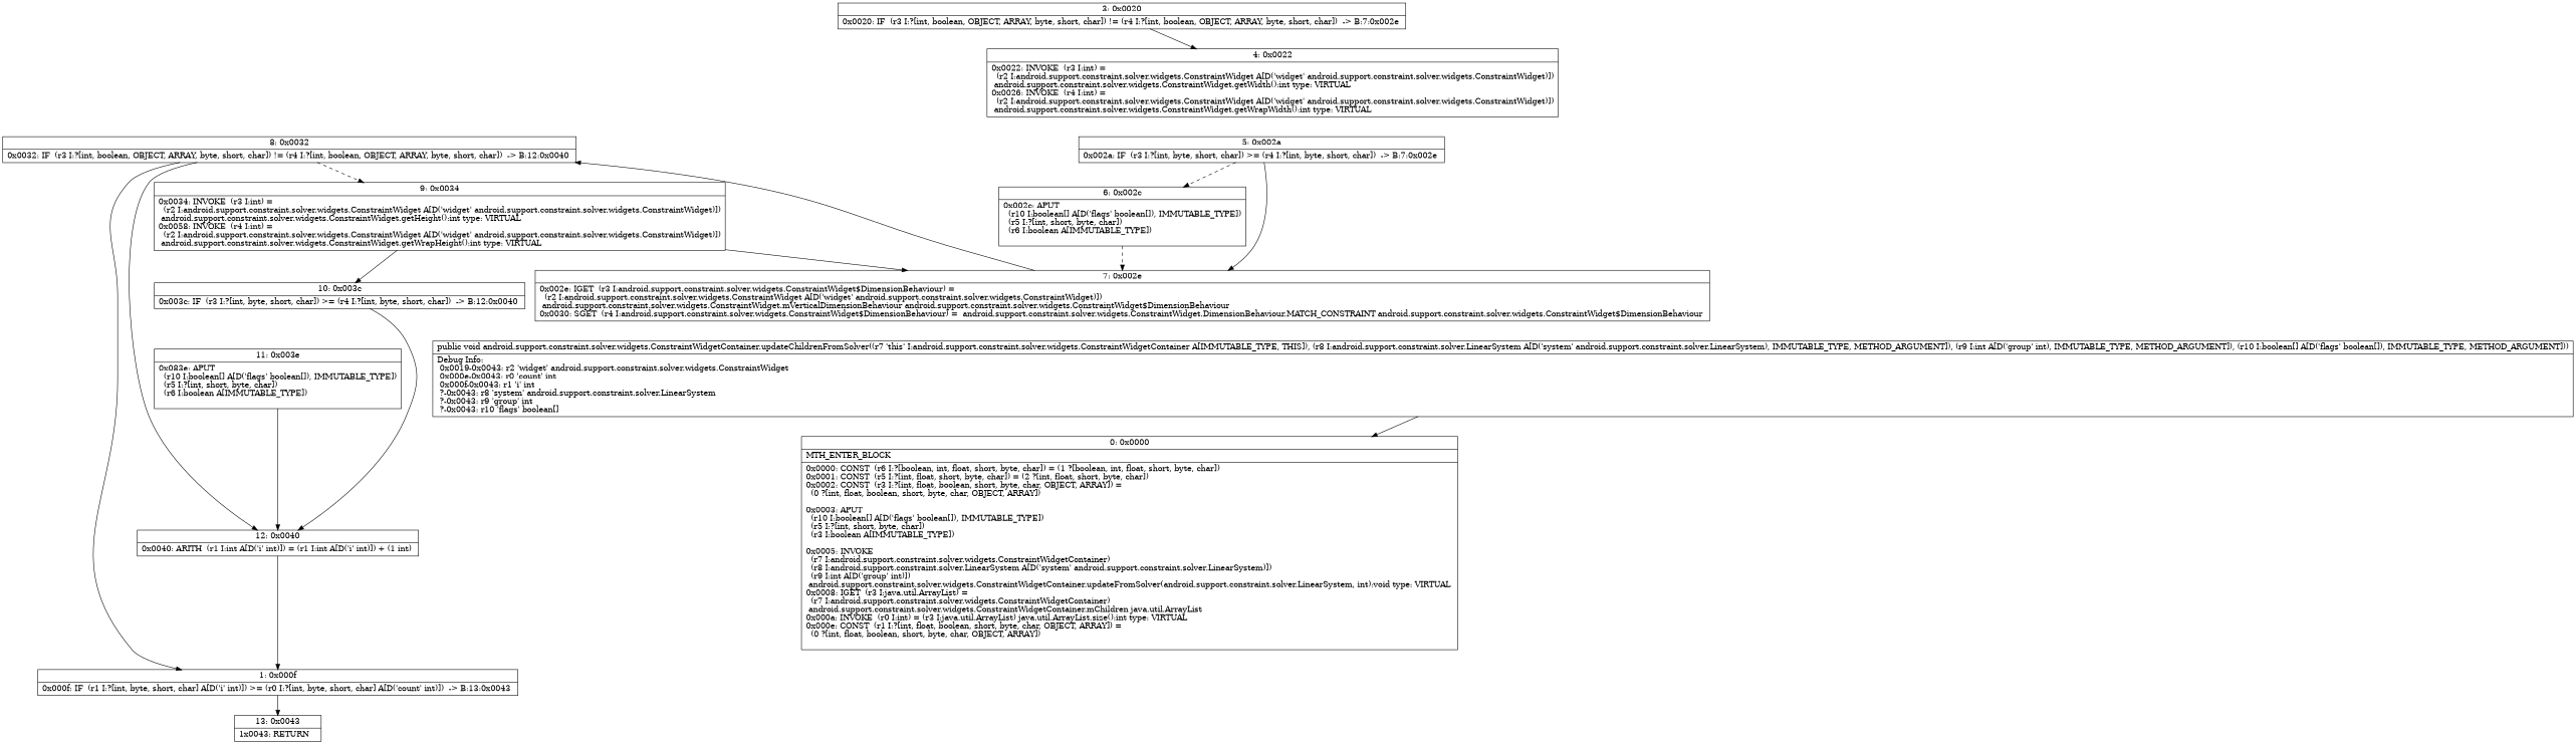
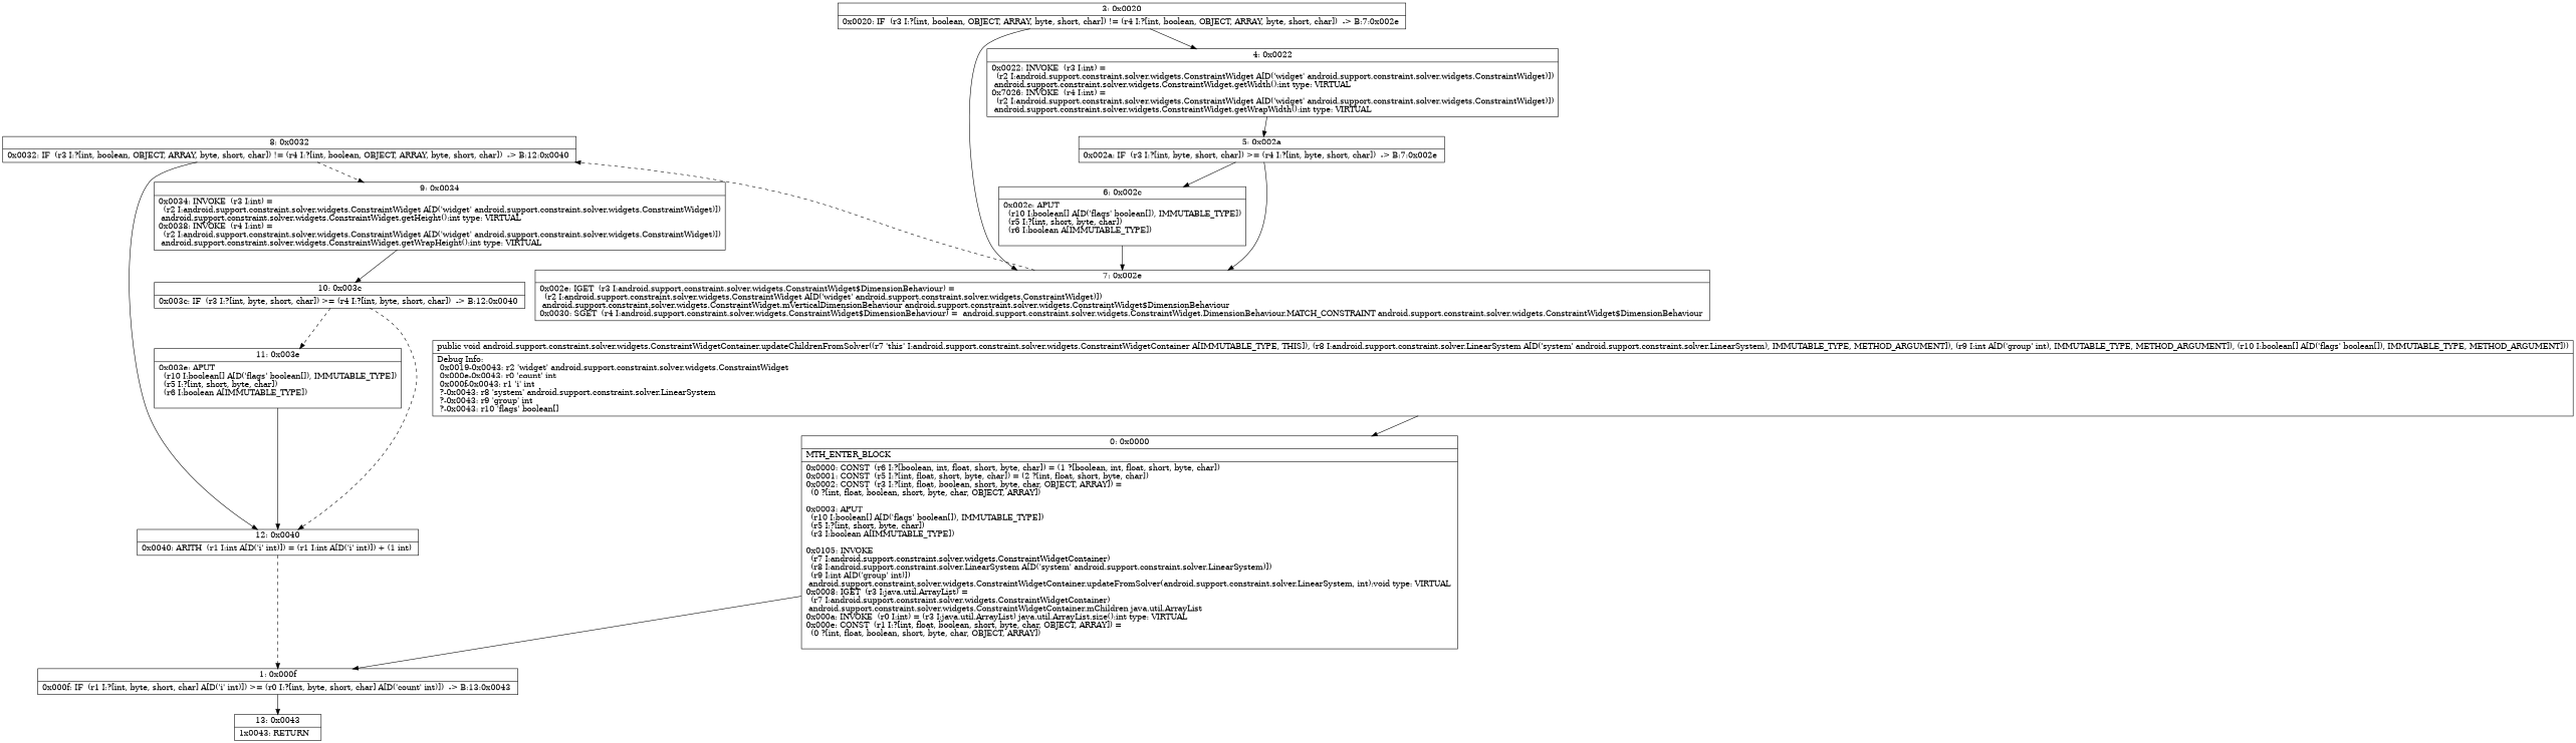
  digraph {
    node [shape=record]
-   n1 [label="{0\:\ 0x0000|MTH_ENTER_BLOCK\l|0x0000: CONST  (r6 I:?[boolean, int, float, short, byte, char]) = (1 ?[boolean, int, float, short, byte, char]) \l0x0001: CONST  (r5 I:?[int, float, short, byte, char]) = (2 ?[int, float, short, byte, char]) \l0x0002: CONST  (r3 I:?[int, float, boolean, short, byte, char, OBJECT, ARRAY]) = \l  (0 ?[int, float, boolean, short, byte, char, OBJECT, ARRAY])\l \l0x0003: APUT  \l  (r10 I:boolean[] A[D('flags' boolean[]), IMMUTABLE_TYPE])\l  (r5 I:?[int, short, byte, char])\l  (r3 I:boolean A[IMMUTABLE_TYPE])\l \l0x0005: INVOKE  \l  (r7 I:android.support.constraint.solver.widgets.ConstraintWidgetContainer)\l  (r8 I:android.support.constraint.solver.LinearSystem A[D('system' android.support.constraint.solver.LinearSystem)])\l  (r9 I:int A[D('group' int)])\l android.support.constraint.solver.widgets.ConstraintWidgetContainer.updateFromSolver(android.support.constraint.solver.LinearSystem, int):void type: VIRTUAL \l0x0008: IGET  (r3 I:java.util.ArrayList) = \l  (r7 I:android.support.constraint.solver.widgets.ConstraintWidgetContainer)\l android.support.constraint.solver.widgets.ConstraintWidgetContainer.mChildren java.util.ArrayList \l0x000a: INVOKE  (r0 I:int) = (r3 I:java.util.ArrayList) java.util.ArrayList.size():int type: VIRTUAL \l0x000e: CONST  (r1 I:?[int, float, boolean, short, byte, char, OBJECT, ARRAY]) = \l  (0 ?[int, float, boolean, short, byte, char, OBJECT, ARRAY])\l \l}"]
+   n1 [label="{0\:\ 0x0000|MTH_ENTER_BLOCK\l|0x0000: CONST  (r6 I:?[boolean, int, float, short, byte, char]) = (1 ?[boolean, int, float, short, byte, char]) \l0x0001: CONST  (r5 I:?[int, float, short, byte, char]) = (2 ?[int, float, short, byte, char]) \l0x0002: CONST  (r3 I:?[int, float, boolean, short, byte, char, OBJECT, ARRAY]) = \l  (0 ?[int, float, boolean, short, byte, char, OBJECT, ARRAY])\l \l0x0003: APUT  \l  (r10 I:boolean[] A[D('flags' boolean[]), IMMUTABLE_TYPE])\l  (r5 I:?[int, short, byte, char])\l  (r3 I:boolean A[IMMUTABLE_TYPE])\l \l0x0105: INVOKE  \l  (r7 I:android.support.constraint.solver.widgets.ConstraintWidgetContainer)\l  (r8 I:android.support.constraint.solver.LinearSystem A[D('system' android.support.constraint.solver.LinearSystem)])\l  (r9 I:int A[D('group' int)])\l android.support.constraint.solver.widgets.ConstraintWidgetContainer.updateFromSolver(android.support.constraint.solver.LinearSystem, int):void type: VIRTUAL \l0x0008: IGET  (r3 I:java.util.ArrayList) = \l  (r7 I:android.support.constraint.solver.widgets.ConstraintWidgetContainer)\l android.support.constraint.solver.widgets.ConstraintWidgetContainer.mChildren java.util.ArrayList \l0x000a: INVOKE  (r0 I:int) = (r3 I:java.util.ArrayList) java.util.ArrayList.size():int type: VIRTUAL \l0x000e: CONST  (r1 I:?[int, float, boolean, short, byte, char, OBJECT, ARRAY]) = \l  (0 ?[int, float, boolean, short, byte, char, OBJECT, ARRAY])\l \l}"]
    n2 [label="{1\:\ 0x000f|0x000f: IF  (r1 I:?[int, byte, short, char] A[D('i' int)]) \>= (r0 I:?[int, byte, short, char] A[D('count' int)])  \-\> B:13:0x0043 \l}"]
    n3 [label="{13\:\ 0x0043|1x0043: RETURN   \l}"]
    n4 [label="{3\:\ 0x0020|0x0020: IF  (r3 I:?[int, boolean, OBJECT, ARRAY, byte, short, char]) != (r4 I:?[int, boolean, OBJECT, ARRAY, byte, short, char])  \-\> B:7:0x002e \l}"]
-   n5 [label="{4\:\ 0x0022|0x0022: INVOKE  (r3 I:int) = \l  (r2 I:android.support.constraint.solver.widgets.ConstraintWidget A[D('widget' android.support.constraint.solver.widgets.ConstraintWidget)])\l android.support.constraint.solver.widgets.ConstraintWidget.getWidth():int type: VIRTUAL \l0x0026: INVOKE  (r4 I:int) = \l  (r2 I:android.support.constraint.solver.widgets.ConstraintWidget A[D('widget' android.support.constraint.solver.widgets.ConstraintWidget)])\l android.support.constraint.solver.widgets.ConstraintWidget.getWrapWidth():int type: VIRTUAL \l}"]
+   n5 [label="{4\:\ 0x0022|0x0022: INVOKE  (r3 I:int) = \l  (r2 I:android.support.constraint.solver.widgets.ConstraintWidget A[D('widget' android.support.constraint.solver.widgets.ConstraintWidget)])\l android.support.constraint.solver.widgets.ConstraintWidget.getWidth():int type: VIRTUAL \l0x7026: INVOKE  (r4 I:int) = \l  (r2 I:android.support.constraint.solver.widgets.ConstraintWidget A[D('widget' android.support.constraint.solver.widgets.ConstraintWidget)])\l android.support.constraint.solver.widgets.ConstraintWidget.getWrapWidth():int type: VIRTUAL \l}"]
    n6 [label="{7\:\ 0x002e|0x002e: IGET  (r3 I:android.support.constraint.solver.widgets.ConstraintWidget$DimensionBehaviour) = \l  (r2 I:android.support.constraint.solver.widgets.ConstraintWidget A[D('widget' android.support.constraint.solver.widgets.ConstraintWidget)])\l android.support.constraint.solver.widgets.ConstraintWidget.mVerticalDimensionBehaviour android.support.constraint.solver.widgets.ConstraintWidget$DimensionBehaviour \l0x0030: SGET  (r4 I:android.support.constraint.solver.widgets.ConstraintWidget$DimensionBehaviour) =  android.support.constraint.solver.widgets.ConstraintWidget.DimensionBehaviour.MATCH_CONSTRAINT android.support.constraint.solver.widgets.ConstraintWidget$DimensionBehaviour \l}"]
    n7 [label="{5\:\ 0x002a|0x002a: IF  (r3 I:?[int, byte, short, char]) \>= (r4 I:?[int, byte, short, char])  \-\> B:7:0x002e \l}"]
    n8 [label="{8\:\ 0x0032|0x0032: IF  (r3 I:?[int, boolean, OBJECT, ARRAY, byte, short, char]) != (r4 I:?[int, boolean, OBJECT, ARRAY, byte, short, char])  \-\> B:12:0x0040 \l}"]
    n9 [label="{6\:\ 0x002c|0x002c: APUT  \l  (r10 I:boolean[] A[D('flags' boolean[]), IMMUTABLE_TYPE])\l  (r5 I:?[int, short, byte, char])\l  (r6 I:boolean A[IMMUTABLE_TYPE])\l \l}"]
-   n10 [label="{9\:\ 0x0034|0x0034: INVOKE  (r3 I:int) = \l  (r2 I:android.support.constraint.solver.widgets.ConstraintWidget A[D('widget' android.support.constraint.solver.widgets.ConstraintWidget)])\l android.support.constraint.solver.widgets.ConstraintWidget.getHeight():int type: VIRTUAL \l0x0058: INVOKE  (r4 I:int) = \l  (r2 I:android.support.constraint.solver.widgets.ConstraintWidget A[D('widget' android.support.constraint.solver.widgets.ConstraintWidget)])\l android.support.constraint.solver.widgets.ConstraintWidget.getWrapHeight():int type: VIRTUAL \l}"]
+   n10 [label="{9\:\ 0x0034|0x0034: INVOKE  (r3 I:int) = \l  (r2 I:android.support.constraint.solver.widgets.ConstraintWidget A[D('widget' android.support.constraint.solver.widgets.ConstraintWidget)])\l android.support.constraint.solver.widgets.ConstraintWidget.getHeight():int type: VIRTUAL \l0x0038: INVOKE  (r4 I:int) = \l  (r2 I:android.support.constraint.solver.widgets.ConstraintWidget A[D('widget' android.support.constraint.solver.widgets.ConstraintWidget)])\l android.support.constraint.solver.widgets.ConstraintWidget.getWrapHeight():int type: VIRTUAL \l}"]
    n11 [label="{12\:\ 0x0040|0x0040: ARITH  (r1 I:int A[D('i' int)]) = (r1 I:int A[D('i' int)]) + (1 int) \l}"]
    n12 [label="{10\:\ 0x003c|0x003c: IF  (r3 I:?[int, byte, short, char]) \>= (r4 I:?[int, byte, short, char])  \-\> B:12:0x0040 \l}"]
-   n13 [label="{11\:\ 0x003e|0x083e: APUT  \l  (r10 I:boolean[] A[D('flags' boolean[]), IMMUTABLE_TYPE])\l  (r5 I:?[int, short, byte, char])\l  (r6 I:boolean A[IMMUTABLE_TYPE])\l \l}"]
+   n13 [label="{11\:\ 0x003e|0x003e: APUT  \l  (r10 I:boolean[] A[D('flags' boolean[]), IMMUTABLE_TYPE])\l  (r5 I:?[int, short, byte, char])\l  (r6 I:boolean A[IMMUTABLE_TYPE])\l \l}"]
    n14 [label="{public void android.support.constraint.solver.widgets.ConstraintWidgetContainer.updateChildrenFromSolver((r7 'this' I:android.support.constraint.solver.widgets.ConstraintWidgetContainer A[IMMUTABLE_TYPE, THIS]), (r8 I:android.support.constraint.solver.LinearSystem A[D('system' android.support.constraint.solver.LinearSystem), IMMUTABLE_TYPE, METHOD_ARGUMENT]), (r9 I:int A[D('group' int), IMMUTABLE_TYPE, METHOD_ARGUMENT]), (r10 I:boolean[] A[D('flags' boolean[]), IMMUTABLE_TYPE, METHOD_ARGUMENT]))  | Debug Info:\l  0x0019\-0x0043: r2 'widget' android.support.constraint.solver.widgets.ConstraintWidget\l  0x000e\-0x0043: r0 'count' int\l  0x000f\-0x0043: r1 'i' int\l  ?\-0x0043: r8 'system' android.support.constraint.solver.LinearSystem\l  ?\-0x0043: r9 'group' int\l  ?\-0x0043: r10 'flags' boolean[]\l}"]
-   n8 -> n2
+   n1 -> n2
    n2 -> n3
    n4 -> n5 [style=solid]
-   n10 -> n6
-   n6 -> n8
+   n4 -> n6
+   n5 -> n7
+   n6 -> n8 [style=dashed]
    n7 -> n6
-   n7 -> n9 [style=dashed]
+   n7 -> n9 [style=solid]
    n8 -> n10 [style=dashed]
    n8 -> n11
-   n9 -> n6 [style=dashed]
+   n9 -> n6
    n10 -> n12
-   n11 -> n2
-   n12 -> n11
+   n11 -> n2 [style=dashed]
+   n12 -> n11 [style=dashed]
+   n12 -> n13 [style=dashed]
    n13 -> n11
    n14 -> n1
  }
